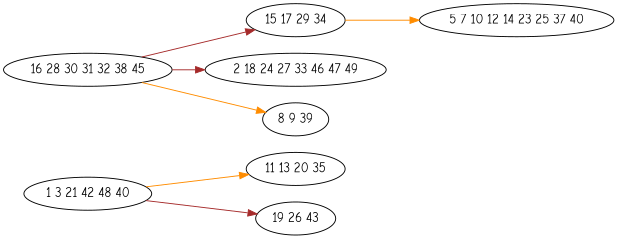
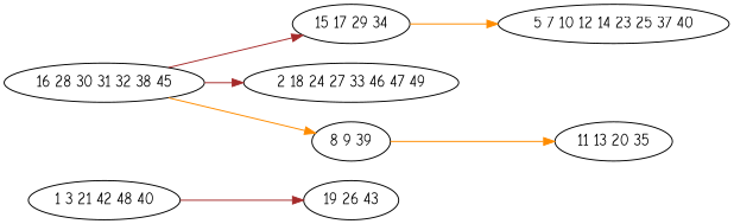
  digraph {
    fontname="Comic Neue"
    rankdir=LR
    node [fontname="Comic Neue"]
    edge [color=darkorange fontname="Comic Neue"]
    n1 [label="1 3 21 42 48 40"]
    n2 [label="11 13 20 35"]
    n3 [label="19 26 43"]
    n4 [label="16 28 30 31 32 38 45"]
    n5 [label="15 17 29 34"]
    n6 [label="2 18 24 27 33 46 47 49"]
    n7 [label="8 9 39"]
    n8 [label="5 7 10 12 14 23 25 37 40"]
-   n1 -> n2
+   n7 -> n2
    n1 -> n3 [color=brown]
    n4 -> n5 [color=brown]
    n4 -> n6 [color=brown]
    n4 -> n7
    n5 -> n8
  }
